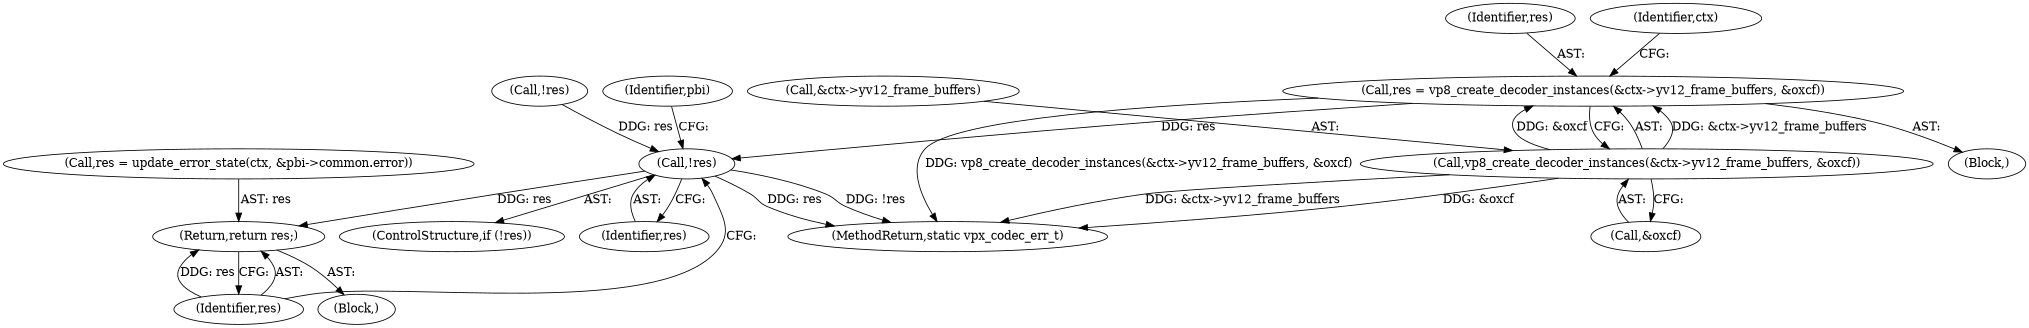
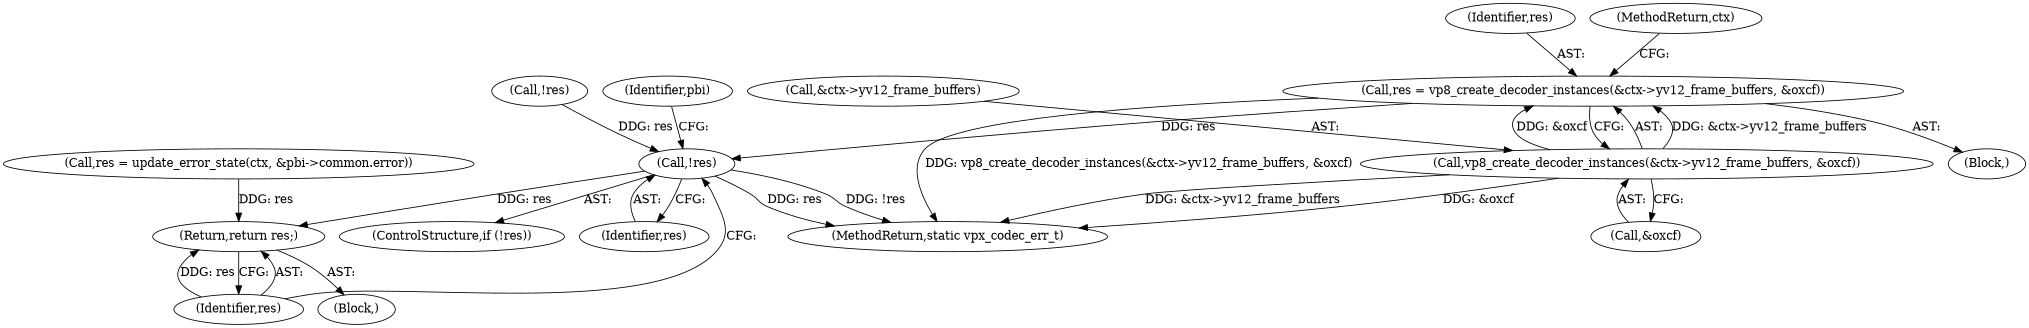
  digraph {
    n1 [label="(Call,res = vp8_create_decoder_instances(&ctx->yv12_frame_buffers, &oxcf))"]
    n2 [label="(Call,vp8_create_decoder_instances(&ctx->yv12_frame_buffers, &oxcf))"]
    n3 [label="(Call,!res)"]
    n4 [label="(MethodReturn,static vpx_codec_err_t)"]
    n5 [label="(Block,)"]
    n6 [label="(Call,&oxcf)"]
    n7 [label="(Return,return res;)"]
    n8 [label="(ControlStructure,if (!res))"]
    n9 [label="(Identifier,res)"]
    n10 [label="(Block,)"]
    n11 [label="(Identifier,res)"]
    n12 [label="(Identifier,res)"]
-   n13 [label="(Identifier,ctx)"]
+   n13 [label="(MethodReturn,ctx)"]
    n14 [label="(Identifier,pbi)"]
    n15 [label="(Call,!res)"]
    n16 [label="(Call,&ctx->yv12_frame_buffers)"]
    n17 [label="(Call,res = update_error_state(ctx, &pbi->common.error))"]
    n1 -> n2 [label="CFG: "]
    n1 -> n3 [label="DDG: res"]
    n1 -> n4 [label="DDG: vp8_create_decoder_instances(&ctx->yv12_frame_buffers, &oxcf)"]
    n1 -> n5 [label="AST: "]
    n2 -> n1 [label="AST: "]
    n2 -> n1 [label="DDG: &ctx->yv12_frame_buffers"]
    n2 -> n1 [label="DDG: &oxcf"]
    n2 -> n4 [label="DDG: &ctx->yv12_frame_buffers"]
    n2 -> n4 [label="DDG: &oxcf"]
    n2 -> n6 [label="CFG: "]
    n3 -> n4 [label="DDG: !res"]
    n3 -> n4 [label="DDG: res"]
    n3 -> n7 [label="DDG: res"]
    n3 -> n8 [label="AST: "]
    n3 -> n9 [label="CFG: "]
    n6 -> n2 [label="AST: "]
    n7 -> n10 [label="AST: "]
    n7 -> n11 [label="CFG: "]
    n9 -> n3 [label="AST: "]
    n11 -> n3 [label="CFG: "]
    n11 -> n7 [label="AST: "]
    n11 -> n7 [label="DDG: res"]
    n12 -> n1 [label="AST: "]
    n13 -> n1 [label="CFG: "]
    n14 -> n3 [label="CFG: "]
    n15 -> n3 [label="DDG: res"]
    n16 -> n2 [label="AST: "]
-   n17 -> n7 [label="AST: res"]
+   n17 -> n7 [label="DDG: res"]
  }
